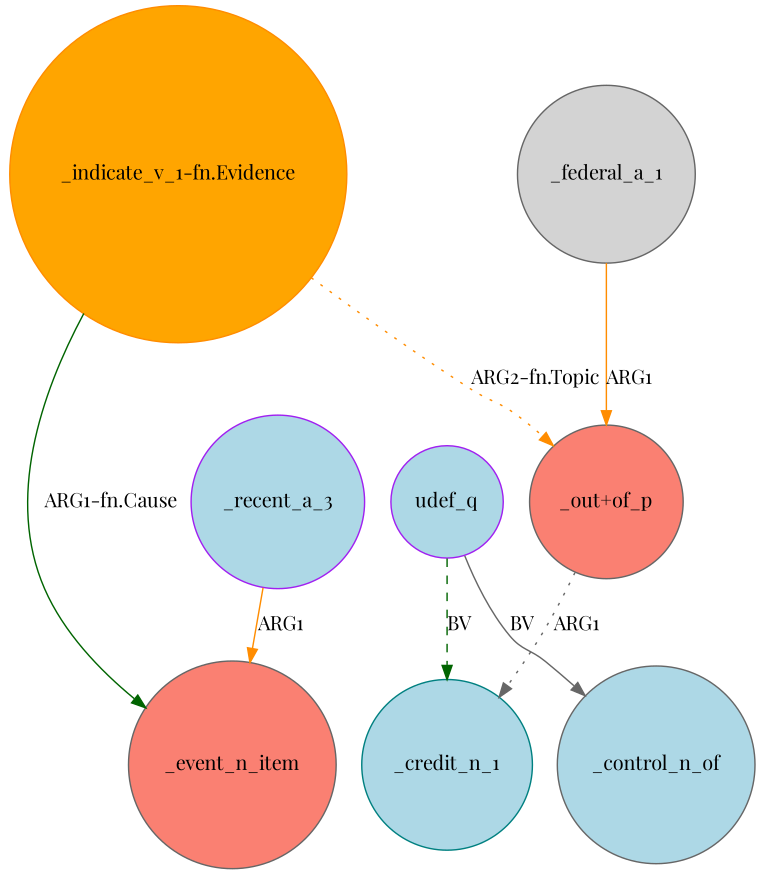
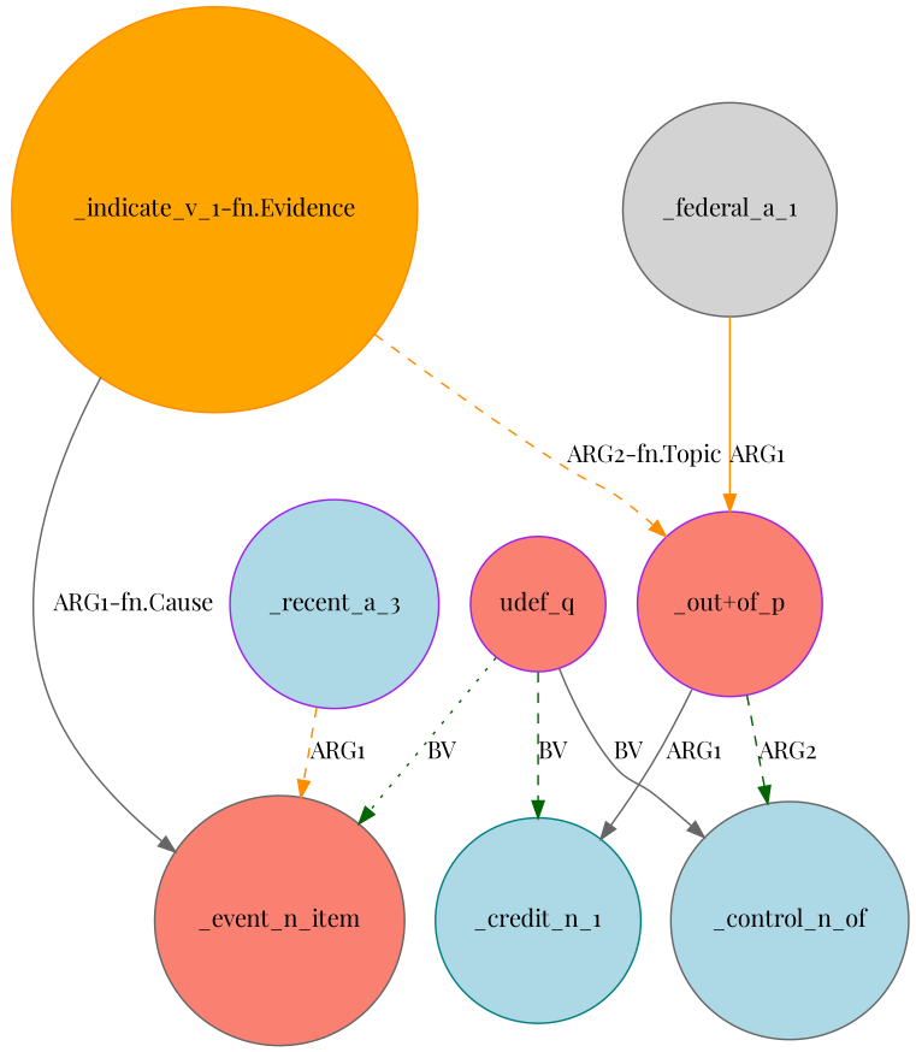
  digraph {
    fontname="Playfair Display"
    node [color=gray40 fillcolor=lightblue fontname="Playfair Display" shape=circle style=filled]
    edge [color=darkgreen fontname="Playfair Display" style=solid]
    n1 [color=purple label=_recent_a_3]
    _event_n_item [fillcolor=salmon]
-   udef_q [color=purple]
+   udef_q [color=purple fillcolor=salmon]
    _credit_n_1 [color=teal]
    _control_n_of
    "_indicate_v_1-fn.Evidence" [color=darkorange fillcolor=orange]
-   "_out+of_p" [fillcolor=salmon]
+   "_out+of_p" [color=purple fillcolor=salmon]
    _federal_a_1 [fillcolor=lightgrey]
-   n1 -> _event_n_item [color=darkorange label=ARG1]
+   n1 -> _event_n_item [color=darkorange label=ARG1 style=dashed]
+   udef_q -> _event_n_item [label=BV style=dotted]
    udef_q -> _credit_n_1 [label=BV style=dashed]
    udef_q -> _control_n_of [color=gray40 label=BV]
-   "_indicate_v_1-fn.Evidence" -> _event_n_item [label="ARG1-fn.Cause"]
-   "_indicate_v_1-fn.Evidence" -> "_out+of_p" [color=darkorange label="ARG2-fn.Topic" style=dotted]
-   "_out+of_p" -> _credit_n_1 [color=gray40 label=ARG1 style=dotted]
+   "_indicate_v_1-fn.Evidence" -> _event_n_item [color=gray40 label="ARG1-fn.Cause"]
+   "_indicate_v_1-fn.Evidence" -> "_out+of_p" [color=darkorange label="ARG2-fn.Topic" style=dashed]
+   "_out+of_p" -> _credit_n_1 [color=gray40 label=ARG1]
+   "_out+of_p" -> _control_n_of [label=ARG2 style=dashed]
    _federal_a_1 -> "_out+of_p" [color=darkorange label=ARG1]
  }
